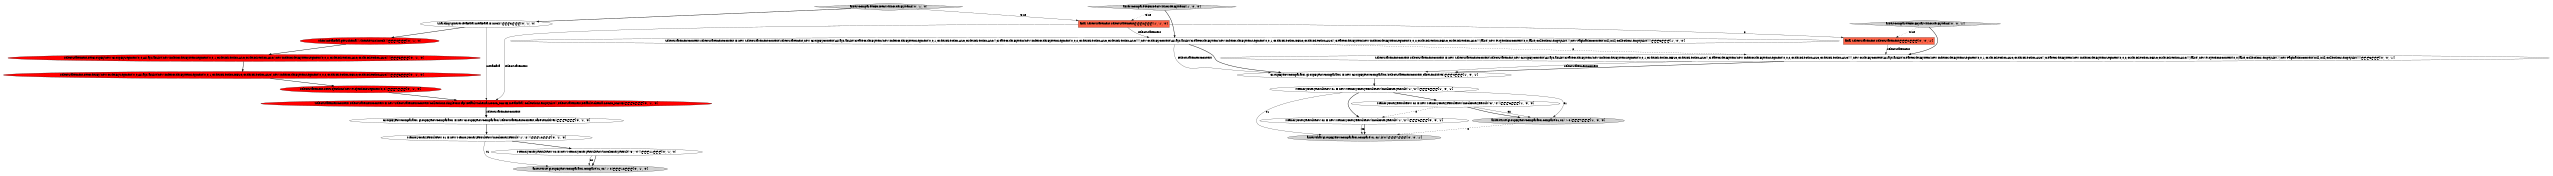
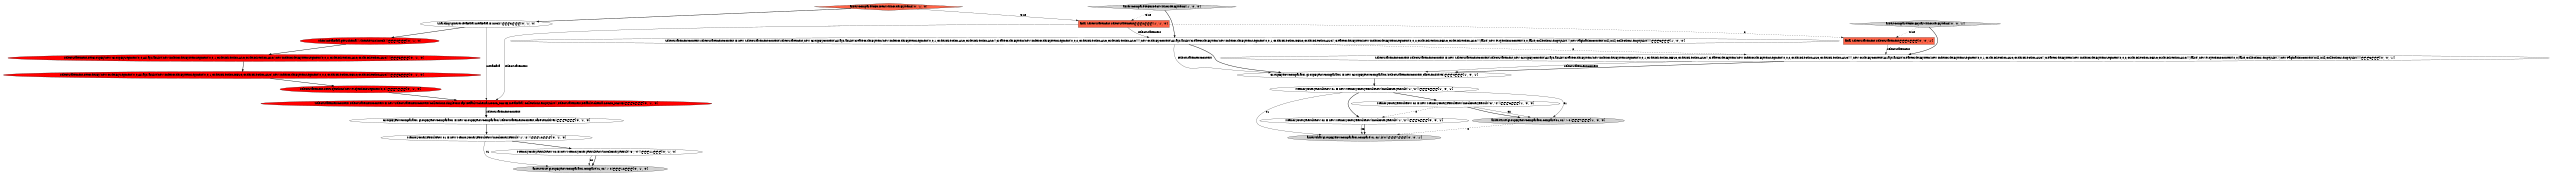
  digraph {
    node [fillcolor=white shape=ellipse style=filled]
    edge [style=bold]
    n1 [fillcolor=red label="selectStatement.setProjections(new ProjectionsSegment(0,0))@@@7@@@['0', '1', '0']"]
    n2 [fillcolor=red label="SelectStatementContext selectStatementContext = new SelectStatementContext(Collections.singletonMap(DefaultSchema.LOGIC_NAME,metaData),Collections.emptyList(),selectStatement,DefaultSchema.LOGIC_NAME)@@@8@@@['0', '1', '0']"]
    n3 [label="GroupByRowComparator groupByRowComparator = new GroupByRowComparator(selectStatementContext,caseSensitives)@@@9@@@['0', '1', '0']"]
    n4 [label="MemoryQueryResultRow o1 = new MemoryQueryResultRow(mockQueryResult(\"1\",\"2\"))@@@10@@@['0', '1', '0']"]
    n5 [label="MemoryQueryResultRow o2 = new MemoryQueryResultRow(mockQueryResult(\"3\",\"4\"))@@@11@@@['0', '1', '0']"]
    n6 [fillcolor=lightgray label="assertTrue(groupByRowComparator.compare(o1,o2) > 0)@@@12@@@['0', '1', '0']"]
    n7 [label="MemoryQueryResultRow o2 = new MemoryQueryResultRow(mockQueryResult(\"1\",\"2\"))@@@6@@@['0', '0', '1']"]
    n8 [fillcolor=lightgray label="assertThat(groupByRowComparator.compare(o1,o2),is(0))@@@7@@@['0', '0', '1']"]
    n9 [fillcolor=lightgray label="assertCompareToForDecsWithOrderByItems['1', '0', '0']" shape=diamond]
    n10 [label="SelectStatementContext selectStatementContext = new SelectStatementContext(selectStatement,new GroupByContext(Arrays.asList(createOrderByItem(new IndexOrderByItemSegment(0,0,1,OrderDirection.ASC,OrderDirection.ASC)),createOrderByItem(new IndexOrderByItemSegment(0,0,2,OrderDirection.ASC,OrderDirection.ASC)))),new OrderByContext(Arrays.asList(createOrderByItem(new IndexOrderByItemSegment(0,0,1,OrderDirection.DESC,OrderDirection.ASC)),createOrderByItem(new IndexOrderByItemSegment(0,0,2,OrderDirection.DESC,OrderDirection.ASC))),false),new ProjectionsContext(0,0,false,Collections.emptyList()),new PaginationContext(null,null,Collections.emptyList()))@@@3@@@['1', '0', '0']"]
    n11 [fillcolor=tomato label="final SelectStatement selectStatement@@@2@@@['1', '1', '0']" shape=box]
    n12 [label="SelectStatementContext selectStatementContext = new SelectStatementContext(selectStatement,new GroupByContext(Arrays.asList(createOrderByItem(new IndexOrderByItemSegment(0,0,1,OrderDirection.DESC,OrderDirection.ASC)),createOrderByItem(new IndexOrderByItemSegment(0,0,2,OrderDirection.ASC,OrderDirection.ASC)))),new OrderByContext(Arrays.asList(createOrderByItem(new IndexOrderByItemSegment(0,0,1,OrderDirection.ASC,OrderDirection.ASC)),createOrderByItem(new IndexOrderByItemSegment(0,0,2,OrderDirection.DESC,OrderDirection.ASC))),false),new ProjectionsContext(0,0,false,Collections.emptyList()),new PaginationContext(null,null,Collections.emptyList()))@@@3@@@['0', '0', '1']"]
    n13 [label="GroupByRowComparator groupByRowComparator = new GroupByRowComparator(selectStatementContext,caseSensitives)@@@4@@@['1', '0', '1']"]
    n14 [fillcolor=tomato label="final SelectStatement selectStatement@@@2@@@['0', '0', '1']" shape=box]
    n15 [label="ShardingSphereMetaData metaData = mock()@@@3@@@['0', '1', '0']"]
    n16 [fillcolor=red label="when(metaData.getSchema()).thenReturn(mock())@@@4@@@['0', '1', '0']"]
    n17 [fillcolor=red label="selectStatement.setGroupBy(new GroupBySegment(0,0,Arrays.asList(new IndexOrderByItemSegment(0,0,1,OrderDirection.ASC,OrderDirection.ASC),new IndexOrderByItemSegment(0,0,2,OrderDirection.ASC,OrderDirection.ASC))))@@@5@@@['0', '1', '0']"]
    n18 [fillcolor=red label="selectStatement.setOrderBy(new OrderBySegment(0,0,Arrays.asList(new IndexOrderByItemSegment(0,0,1,OrderDirection.DESC,OrderDirection.ASC),new IndexOrderByItemSegment(0,0,2,OrderDirection.DESC,OrderDirection.ASC))))@@@6@@@['0', '1', '0']"]
-   n19 [fillcolor=lightgray label="assertCompareToForDecsWithOrderByItems['0', '1', '0']" shape=diamond]
+   n19 [fillcolor=tomato label="assertCompareToForDecsWithOrderByItems['0', '1', '0']" shape=diamond]
    n20 [label="MemoryQueryResultRow o1 = new MemoryQueryResultRow(mockQueryResult(\"1\",\"2\"))@@@5@@@['1', '0', '1']"]
    n21 [fillcolor=lightgray label="assertTrue(groupByRowComparator.compare(o1,o2) > 0)@@@7@@@['1', '0', '0']"]
    n22 [label="MemoryQueryResultRow o2 = new MemoryQueryResultRow(mockQueryResult(\"3\",\"4\"))@@@6@@@['1', '0', '0']"]
    n23 [fillcolor=lightgray label="assertCompareToForEqualWithOrderByItems['0', '0', '1']" shape=diamond]
    n1 -> n2
    n2 -> n3
    n2 -> n3 [label=selectStatementContext style=solid]
    n3 -> n4
    n4 -> n5
    n4 -> n6 [label=o1 style=solid]
    n5 -> n6
    n5 -> n6 [label=o2 style=solid]
    n7 -> n8 [label=o2 style=solid]
    n7 -> n8
    n9 -> n10
    n9 -> n11 [label=true style=dotted]
    n10 -> n12 [label=0 style=dashed]
    n10 -> n13 [label=selectStatementContext style=solid]
    n10 -> n13
    n11 -> n2 [label=selectStatement style=solid]
    n11 -> n10 [label=selectStatement style=solid]
-   n11 -> n14 [label=0 style=solid]
+   n11 -> n14 [label=0 style=dashed]
    n12 -> n13
    n12 -> n13 [label=selectStatementContext style=solid]
    n13 -> n20
    n14 -> n12 [label=selectStatement style=solid]
    n15 -> n2 [label=metaData style=solid]
    n15 -> n16
    n16 -> n17
    n17 -> n18
    n18 -> n1
    n19 -> n11 [label=true style=solid]
    n19 -> n15
    n20 -> n7
    n20 -> n8 [label=o1 style=solid]
    n20 -> n21 [label=o1 style=solid]
    n20 -> n22
    n21 -> n8 [label=0 style=dashed]
    n22 -> n7 [label=0 style=dashed]
    n22 -> n21 [label=o2 style=solid]
    n22 -> n21
    n23 -> n12
    n23 -> n14 [label=true style=dotted]
  }
